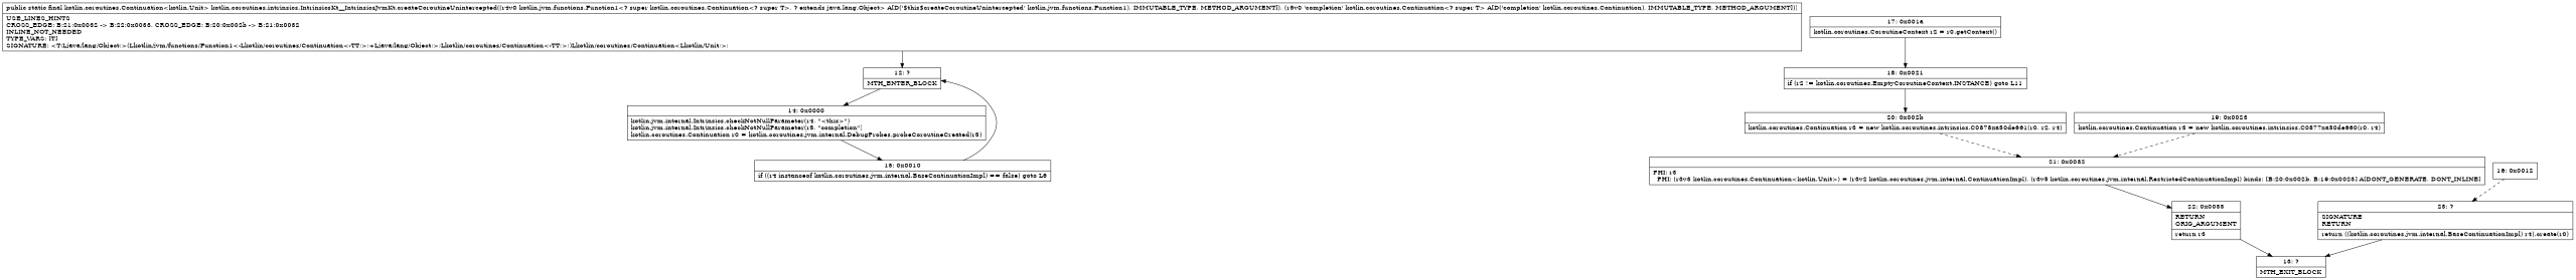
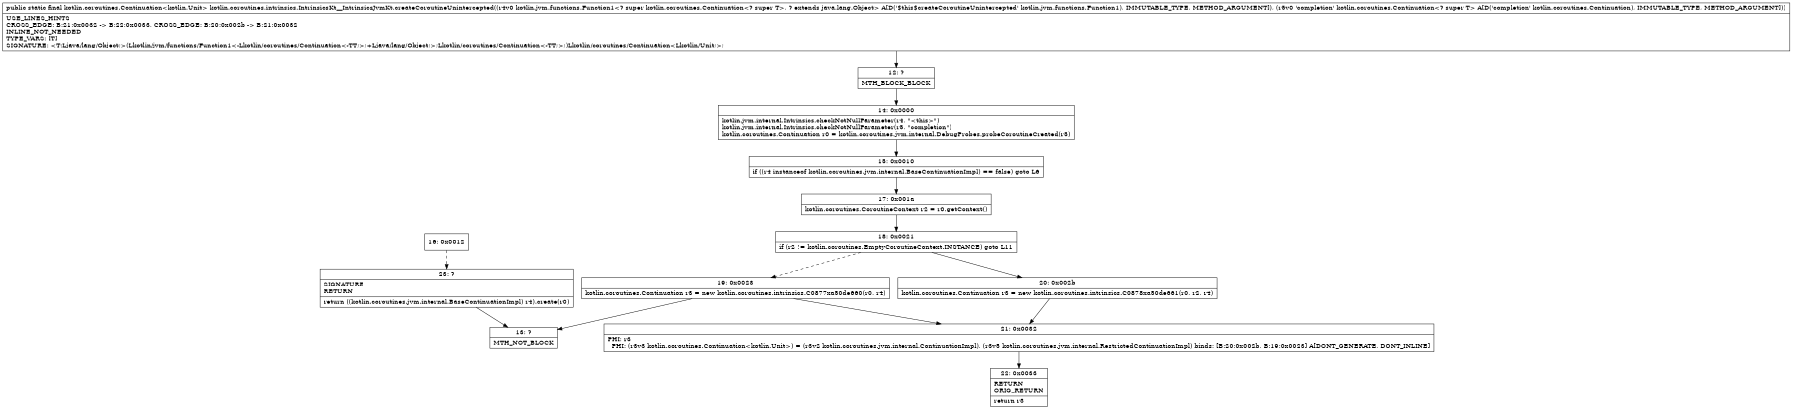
  digraph {
    node [shape=record]
-   n1 [label="{12\:\ ?|MTH_ENTER_BLOCK\l}"]
+   n1 [label="{12\:\ ?|MTH_BLOCK_BLOCK\l}"]
    n2 [label="{14\:\ 0x0000|kotlin.jvm.internal.Intrinsics.checkNotNullParameter(r4, \"\<this\>\")\lkotlin.jvm.internal.Intrinsics.checkNotNullParameter(r5, \"completion\")\lkotlin.coroutines.Continuation r0 = kotlin.coroutines.jvm.internal.DebugProbes.probeCoroutineCreated(r5)\l}"]
    n3 [label="{15\:\ 0x0010|if ((r4 instanceof kotlin.coroutines.jvm.internal.BaseContinuationImpl) == false) goto L6\l}"]
    n4 [label="{17\:\ 0x001a|kotlin.coroutines.CoroutineContext r2 = r0.getContext()\l}"]
    n5 [label="{16\:\ 0x0012}"]
    n6 [label="{23\:\ ?|SIGNATURE\lRETURN\l|return ((kotlin.coroutines.jvm.internal.BaseContinuationImpl) r4).create(r0)\l}"]
    n7 [label="{18\:\ 0x0021|if (r2 != kotlin.coroutines.EmptyCoroutineContext.INSTANCE) goto L11\l}"]
-   n8 [label="{13\:\ ?|MTH_EXIT_BLOCK\l}"]
+   n8 [label="{13\:\ ?|MTH_NOT_BLOCK\l}"]
    n9 [label="{19\:\ 0x0023|kotlin.coroutines.Continuation r3 = new kotlin.coroutines.intrinsics.C0877xa50de660(r0, r4)\l}"]
    n10 [label="{20\:\ 0x002b|kotlin.coroutines.Continuation r3 = new kotlin.coroutines.intrinsics.C0878xa50de661(r0, r2, r4)\l}"]
    n11 [label="{21\:\ 0x0032|PHI: r3 \l  PHI: (r3v3 kotlin.coroutines.Continuation\<kotlin.Unit\>) = (r3v2 kotlin.coroutines.jvm.internal.ContinuationImpl), (r3v5 kotlin.coroutines.jvm.internal.RestrictedContinuationImpl) binds: [B:20:0x002b, B:19:0x0023] A[DONT_GENERATE, DONT_INLINE]\l}"]
-   n12 [label="{22\:\ 0x0033|RETURN\lORIG_ARGUMENT\l|return r3\l}"]
+   n12 [label="{22\:\ 0x0033|RETURN\lORIG_RETURN\l|return r3\l}"]
    n13 [label="{public static final kotlin.coroutines.Continuation\<kotlin.Unit\> kotlin.coroutines.intrinsics.IntrinsicsKt__IntrinsicsJvmKt.createCoroutineUnintercepted((r4v0 kotlin.jvm.functions.Function1\<? super kotlin.coroutines.Continuation\<? super T\>, ? extends java.lang.Object\> A[D('$this$createCoroutineUnintercepted' kotlin.jvm.functions.Function1), IMMUTABLE_TYPE, METHOD_ARGUMENT]), (r5v0 'completion' kotlin.coroutines.Continuation\<? super T\> A[D('completion' kotlin.coroutines.Continuation), IMMUTABLE_TYPE, METHOD_ARGUMENT]))  | USE_LINES_HINTS\lCROSS_EDGE: B:21:0x0032 \-\> B:22:0x0033, CROSS_EDGE: B:20:0x002b \-\> B:21:0x0032\lINLINE_NOT_NEEDED\lTYPE_VARS: [T]\lSIGNATURE: \<T:Ljava\/lang\/Object;\>(Lkotlin\/jvm\/functions\/Function1\<\-Lkotlin\/coroutines\/Continuation\<\-TT;\>;+Ljava\/lang\/Object;\>;Lkotlin\/coroutines\/Continuation\<\-TT;\>;)Lkotlin\/coroutines\/Continuation\<Lkotlin\/Unit;\>;\l}"]
    n1 -> n2
    n2 -> n3
-   n3 -> n1
+   n3 -> n4
    n4 -> n7
    n5 -> n6 [style=dashed]
    n6 -> n8
+   n7 -> n9 [style=dashed]
    n7 -> n10
-   n9 -> n11 [style=dashed]
-   n10 -> n11 [style=dashed]
+   n9 -> n11
+   n10 -> n11
    n11 -> n12
-   n12 -> n8
+   n9 -> n8
    n13 -> n1
  }
